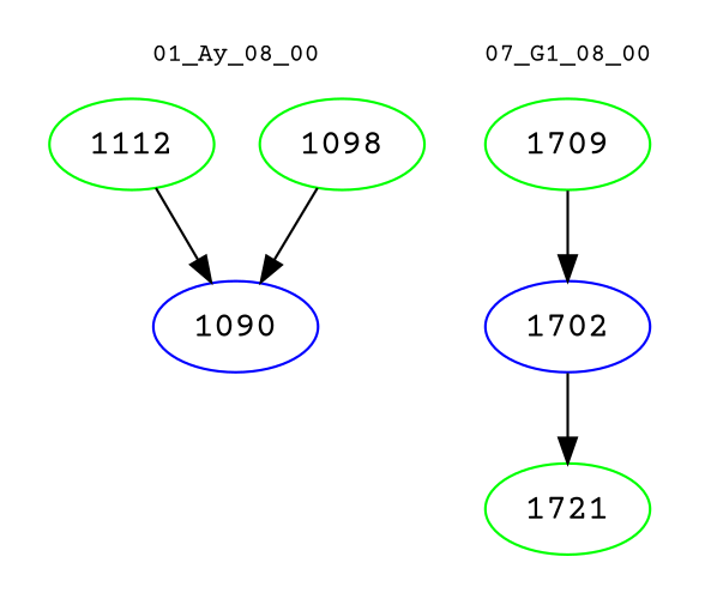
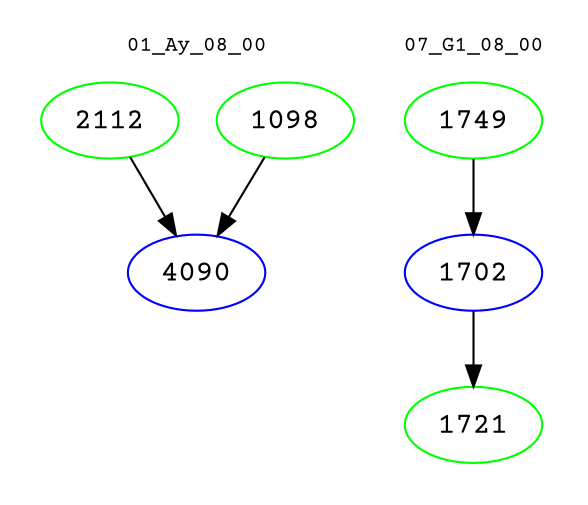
  digraph {
    fontname="Courier Prime"
    node [color=green fontname="Courier Prime"]
    edge [color=black fontname="Courier Prime"]
    n1 [label=1098]
-   n2 [color=blue label=1090]
-   n3 [label=1112]
-   n4 [label=1709]
+   n2 [color=blue label=4090]
+   n3 [label=2112]
+   n4 [label=1749]
    n5 [color=blue label=1702]
    n6 [label=1721]
    subgraph cluster_1 {
      color=white
      fontsize=10
      label="01_Ay_08_00"
      n1
      n2
      n3
    }
    subgraph cluster_2 {
      color=white
      fontsize=10
      label="07_G1_08_00"
      n4
      n5
      n6
    }
    n1 -> n2
    n3 -> n2
    n4 -> n5
    n5 -> n6
  }
